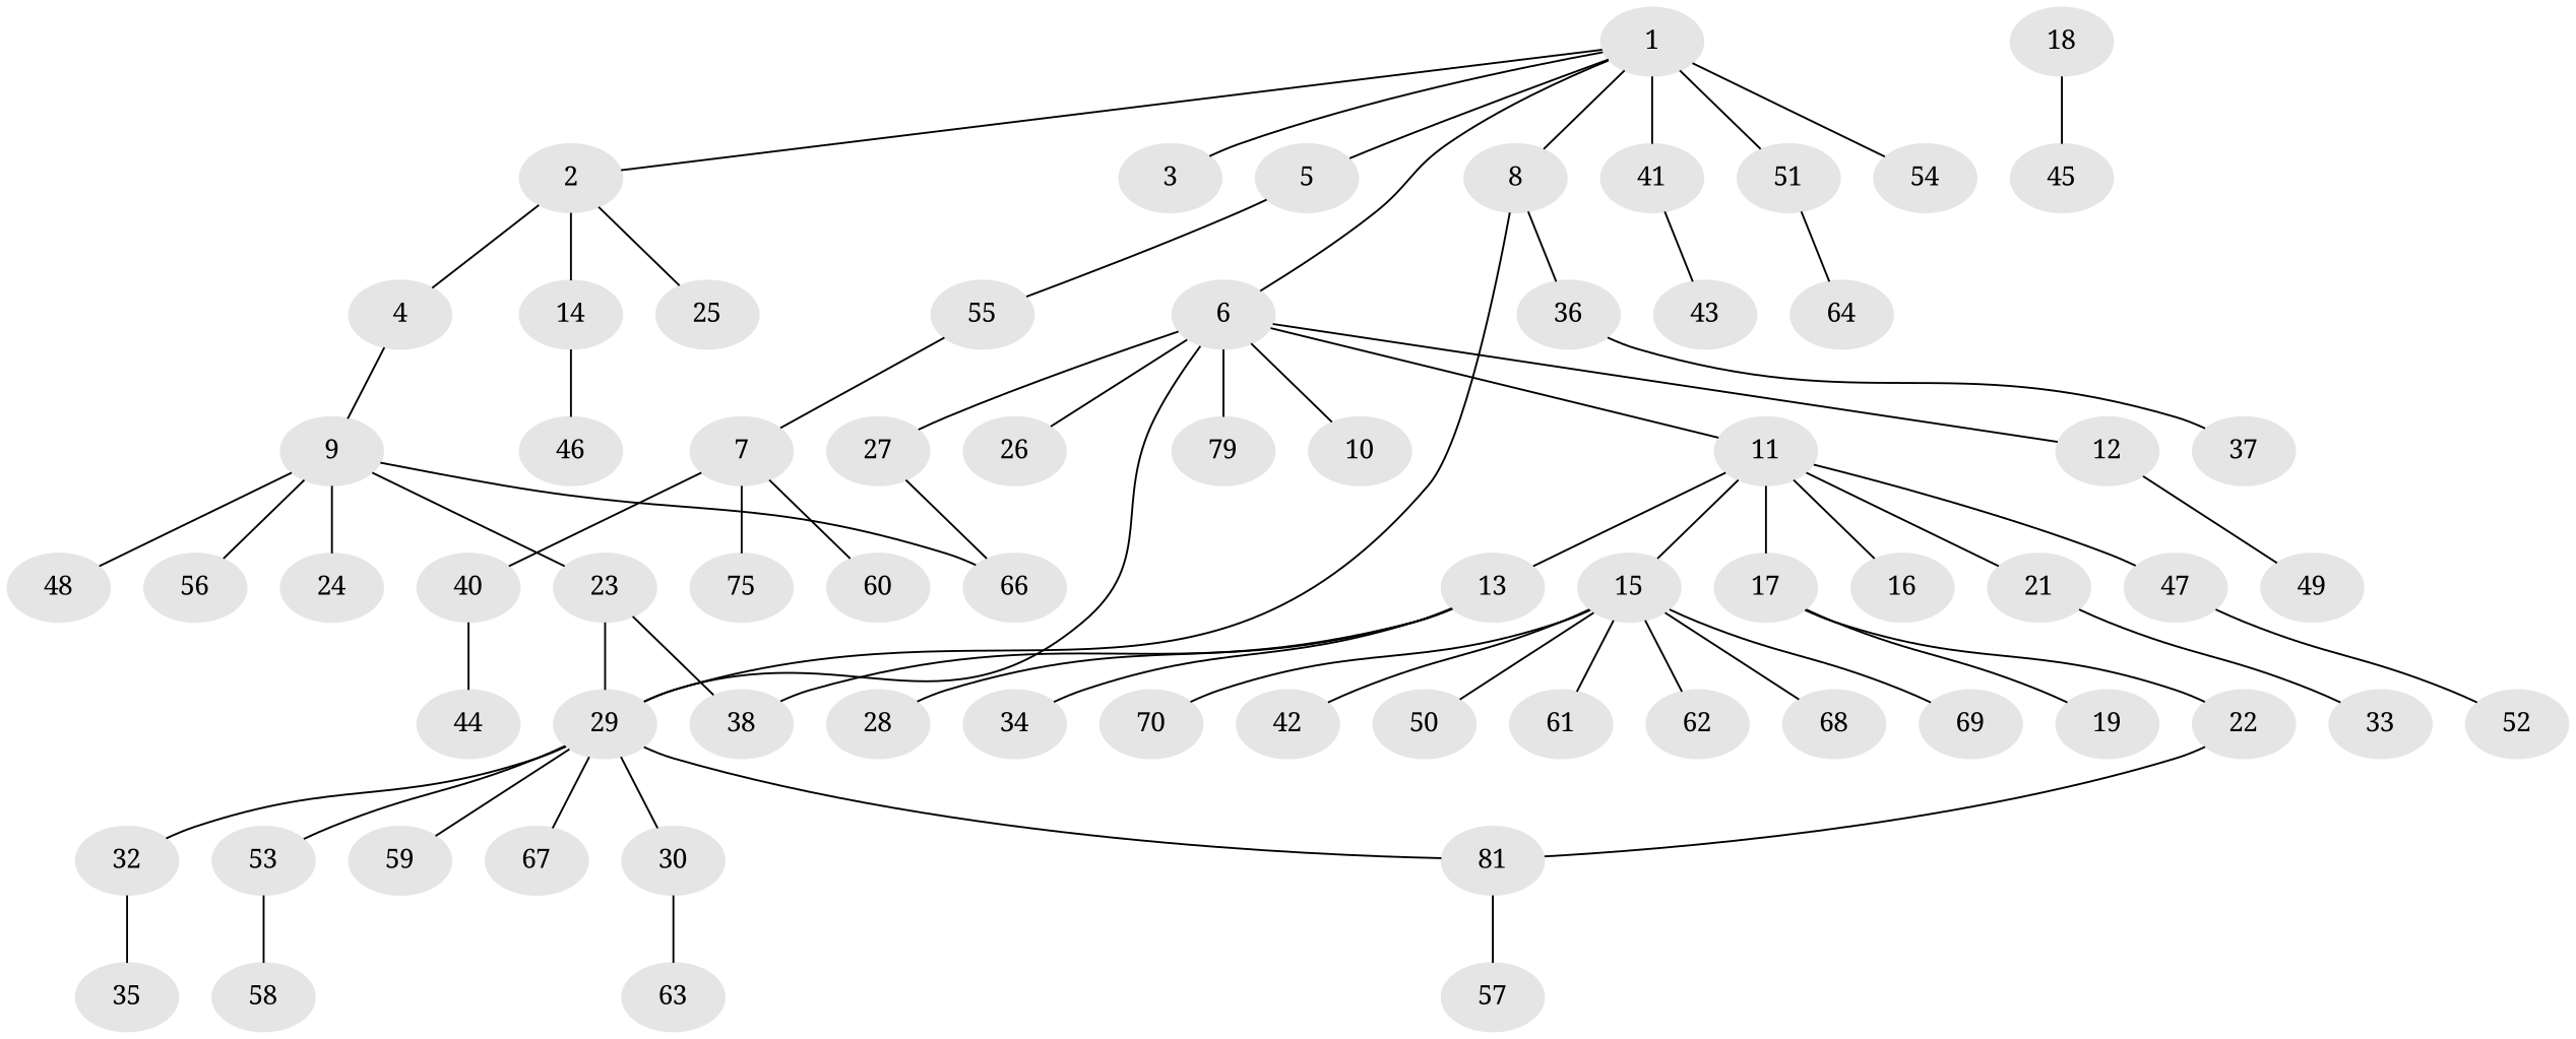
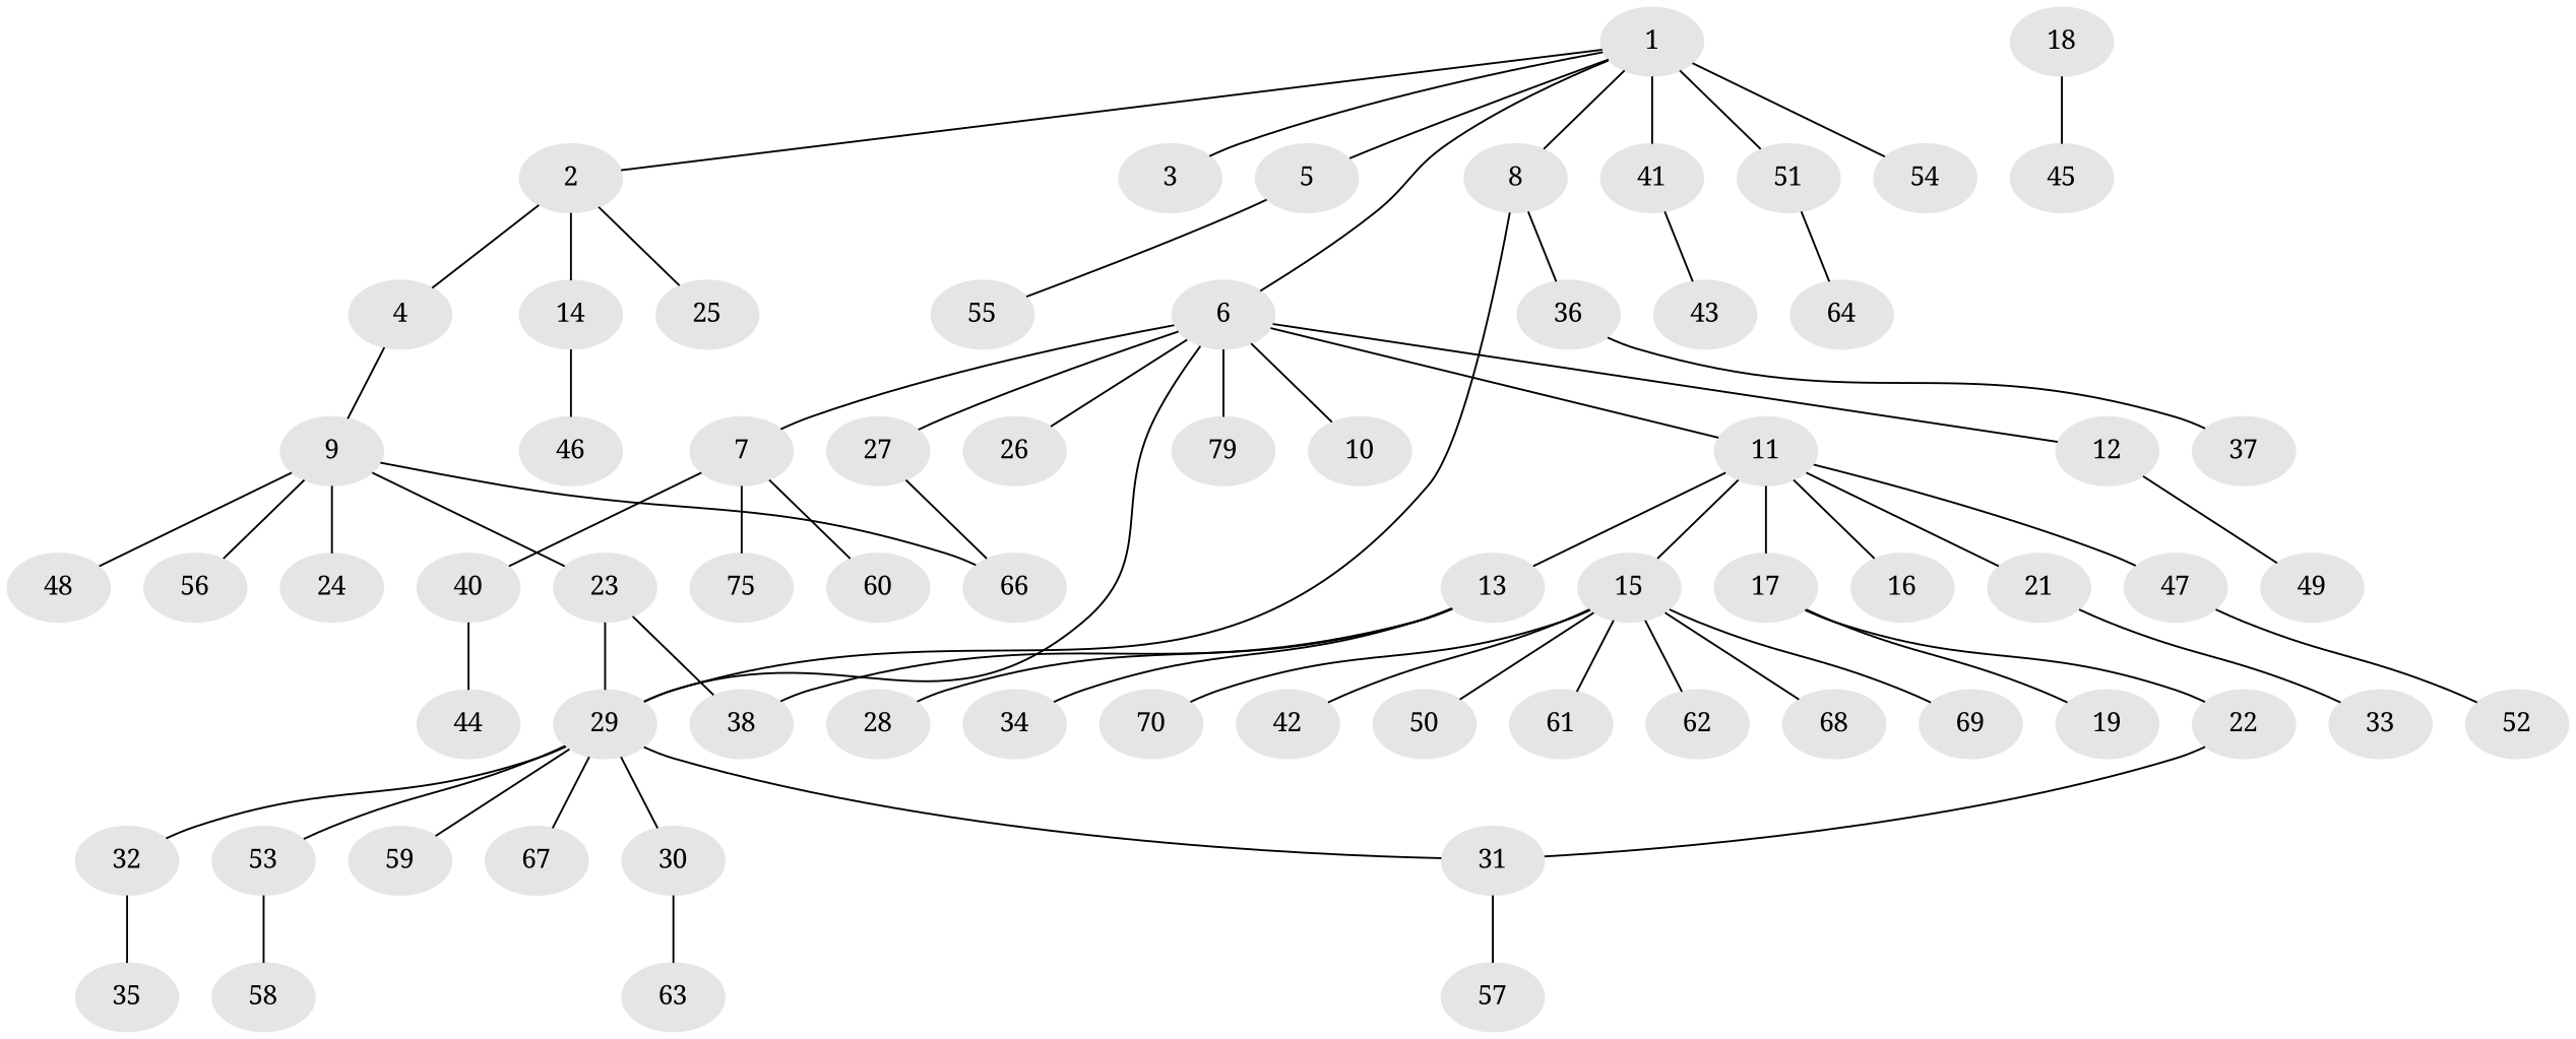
  graph {
    fontname="Noto Serif"
    node [color=gray90 fontname="Noto Serif" style=filled]
    edge [fontname="Noto Serif" weight=1.0]
    1
    2
    3
    5
    6
    8
    41
    51
    54
    4
    14
    25
    55
    7
    10
    11
    12
    26
    27
    29
    n21 [label=79]
    36
    43
    64
    9
    46
    23
    24
    48
    56
    66
    40
    60
    n34 [label=75]
    13
    15
    16
    17
    21
    47
    49
-   31 [label=81]
+   31
    30
    32
    53
    59
    67
    44
    37
    38
    28
    34
    n53 [label=70]
    42
    50
    61
    62
    68
    69
    19
    22
    33
    52
    18
    45
    57
    63
    35
    58
    1 -- 2
    1 -- 3
    1 -- 5
    1 -- 6
    1 -- 8
    1 -- 41
    1 -- 51
    1 -- 54 [weight=4.0]
    2 -- 4
    2 -- 14 [weight=5.0]
    2 -- 25
    5 -- 55
-   55 -- 7
+   6 -- 7
    6 -- 10
    6 -- 11
    6 -- 12
    6 -- 26
    6 -- 27
    6 -- 29
    6 -- n21 [weight=6.0]
    8 -- 29
    8 -- 36 [weight=2.0]
    41 -- 43
    51 -- 64
    4 -- 9
    14 -- 46
    7 -- 40
    7 -- 60
    7 -- n34
    11 -- 13
    11 -- 15
    11 -- 16
    11 -- 17 [weight=7.0]
    11 -- 21
    11 -- 47
    12 -- 49 [weight=2.0]
    27 -- 66
    29 -- 31
    29 -- 30 [weight=4.0]
    29 -- 32
    29 -- 53
    29 -- 59
    29 -- 67
    36 -- 37
    9 -- 23
    9 -- 24 [weight=2.0]
    9 -- 48
    9 -- 56
    9 -- 66
    23 -- 29
    23 -- 38 [weight=2.0]
    40 -- 44
    13 -- 38
    13 -- 28
    13 -- 34
    15 -- n53
    15 -- 42
    15 -- 50
    15 -- 61
    15 -- 62
    15 -- 68
    15 -- 69
    17 -- 19
    17 -- 22
    21 -- 33
    47 -- 52
    31 -- 57 [weight=2.0]
    30 -- 63
    32 -- 35
    53 -- 58 [weight=2.0]
    22 -- 31
    18 -- 45
  }
